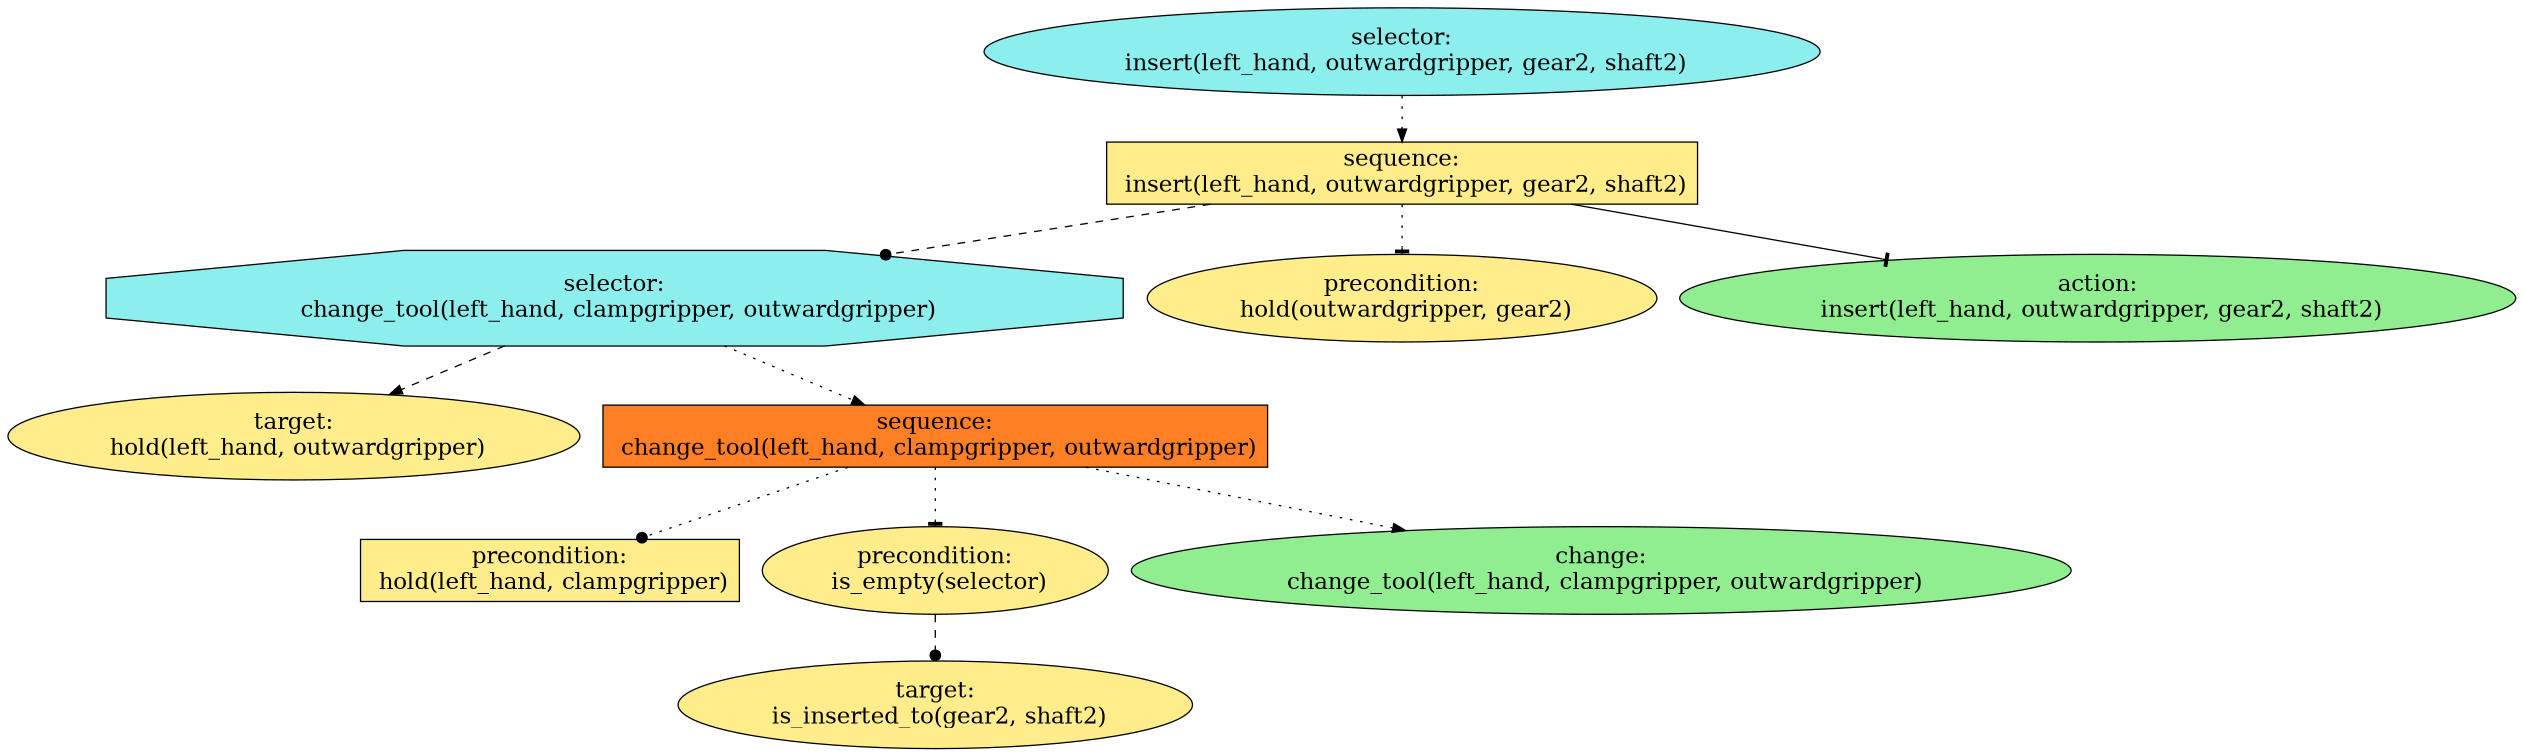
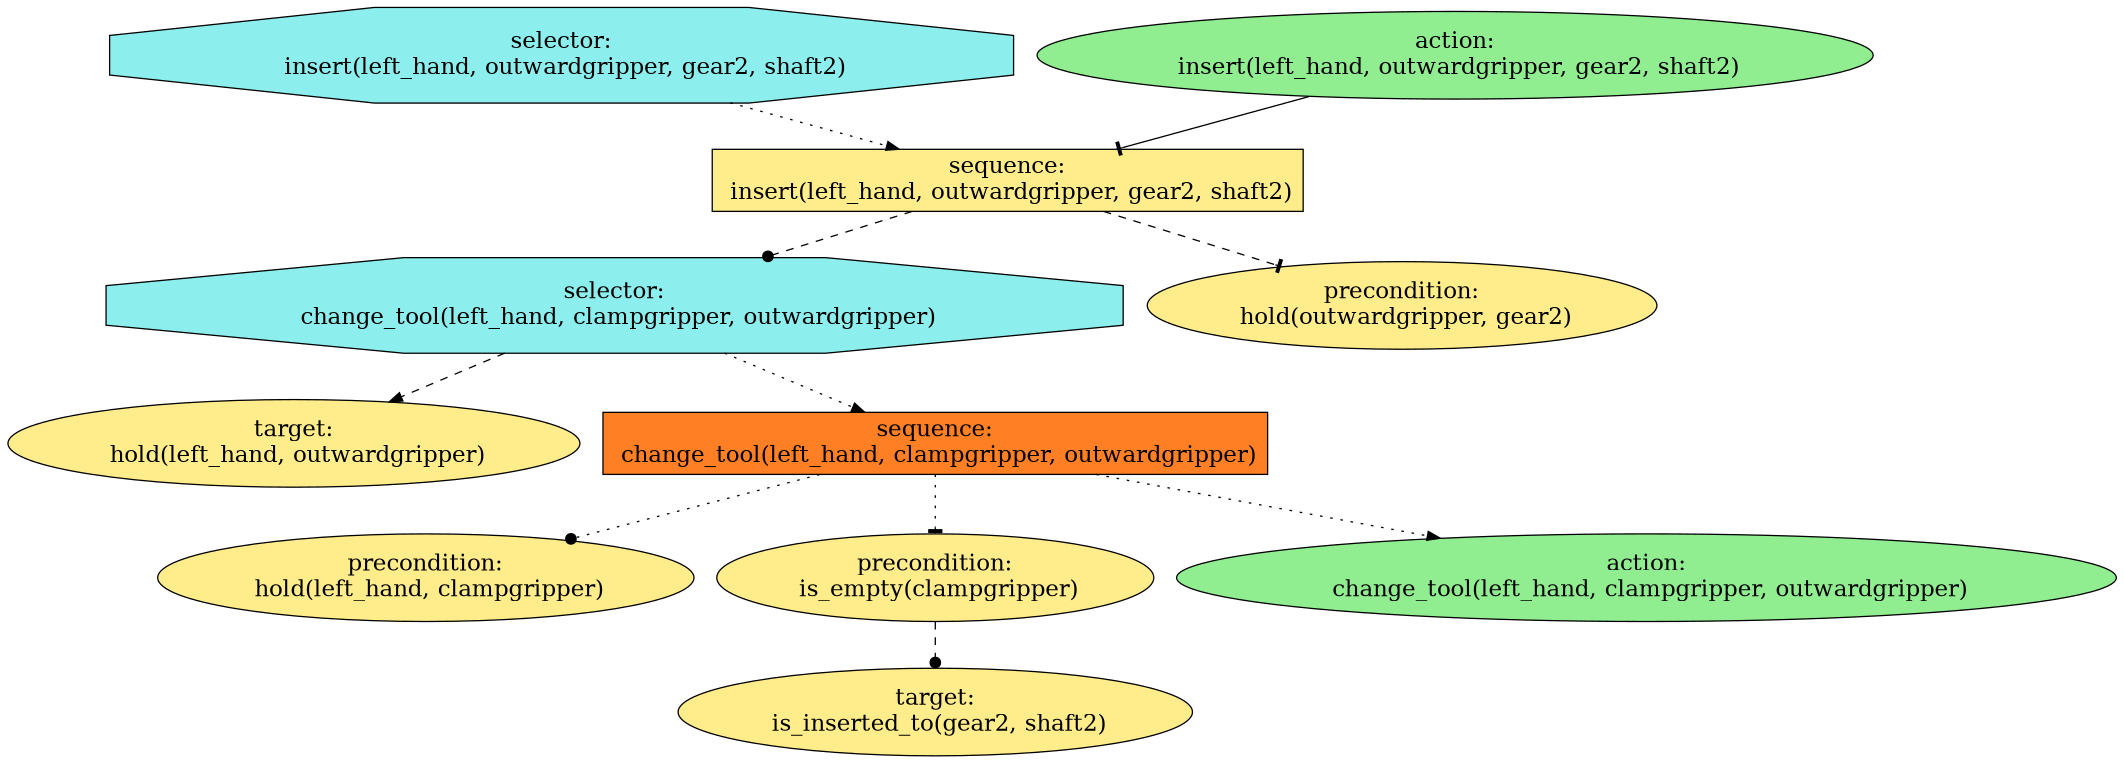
  digraph {
    fontname="times-roman"
    ordering=out
    node [fillcolor=lightgoldenrod1 fontcolor=black fontname="times-roman" fontsize=18 shape=ellipse style=filled]
    edge [arrowhead=normal fontname="times-roman" style=dotted]
-   n1 [fillcolor=darkslategray2 label="selector:\n insert(left_hand, outwardgripper, gear2, shaft2)"]
+   n1 [fillcolor=darkslategray2 label="selector:\n insert(left_hand, outwardgripper, gear2, shaft2)" shape=octagon]
    n2 [label="sequence:\n insert(left_hand, outwardgripper, gear2, shaft2)" shape=box]
    n3 [label="target:\n is_inserted_to(gear2, shaft2)"]
    n4 [fillcolor=darkslategray2 label="selector:\n change_tool(left_hand, clampgripper, outwardgripper)" shape=octagon]
    n5 [label="precondition:\n hold(outwardgripper, gear2)"]
    n6 [fillcolor=lightgreen label="action:\n insert(left_hand, outwardgripper, gear2, shaft2)"]
    n7 [label="target:\n hold(left_hand, outwardgripper)"]
    n8 [fillcolor=chocolate1 label="sequence:\n change_tool(left_hand, clampgripper, outwardgripper)" shape=box]
-   n9 [label="precondition:\n hold(left_hand, clampgripper)" shape=box]
-   n10 [label="precondition:\n is_empty(selector)"]
-   n11 [fillcolor=lightgreen label="change:\n change_tool(left_hand, clampgripper, outwardgripper)"]
+   n9 [label="precondition:\n hold(left_hand, clampgripper)"]
+   n10 [label="precondition:\n is_empty(clampgripper)"]
+   n11 [fillcolor=lightgreen label="action:\n change_tool(left_hand, clampgripper, outwardgripper)"]
    n1 -> n2
    n2 -> n4 [arrowhead=dot style=dashed]
-   n2 -> n5 [arrowhead=tee]
-   n2 -> n6 [arrowhead=tee style=solid]
+   n2 -> n5 [arrowhead=tee style=dashed]
+   n6 -> n2 [arrowhead=tee style=solid]
    n4 -> n7 [style=dashed]
    n4 -> n8
    n8 -> n9 [arrowhead=dot]
    n8 -> n10 [arrowhead=tee]
    n8 -> n11
    n10 -> n3 [arrowhead=dot style=dashed]
  }
